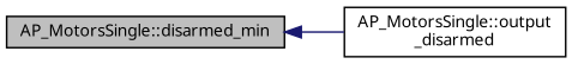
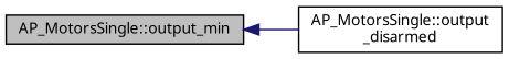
  digraph {
    rankdir=LR
    fontname="Noto Sans"
    node [color=black fontname="Noto Sans" fontsize=10 shape=record style=filled]
-   n1 [fillcolor=grey75 fontcolor=black height=0.2 label="AP_MotorsSingle::disarmed_min" width=0.4]
+   n1 [fillcolor=grey75 fontcolor=black height=0.2 label="AP_MotorsSingle::output_min" width=0.4]
    n2 [fillcolor=white height=0.2 label="AP_MotorsSingle::output\l_disarmed" width=0.4]
    n1 -> n2 [color=midnightblue dir=back fontname="Noto Sans" fontsize=10 labelfontname=Helvetica labelfontsize=10 style=solid]
  }
